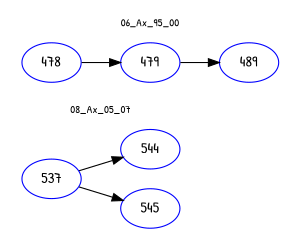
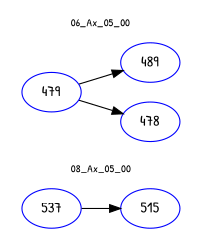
  digraph {
    fontname="Patrick Hand"
    rankdir=LR
    node [color=blue fontname="Patrick Hand"]
    edge [color=black fontname="Patrick Hand"]
    n1 [label=537]
-   n2 [label=545]
-   n3 [label=544]
+   n2 [label=515]
    n4 [label=479]
    n5 [label=478]
    n6 [label=489]
    subgraph cluster_1 {
      color=white
      fontsize=10
-     label="08_Ax_05_07"
+     label="08_Ax_05_00"
      n1
      n2
-     n3
    }
    subgraph cluster_2 {
      color=white
      fontsize=10
-     label="06_Ax_95_00"
+     label="06_Ax_05_00"
      n4
      n5
      n6
    }
    n1 -> n2
-   n1 -> n3
-   n5 -> n4
+   n4 -> n5
    n4 -> n6
  }
